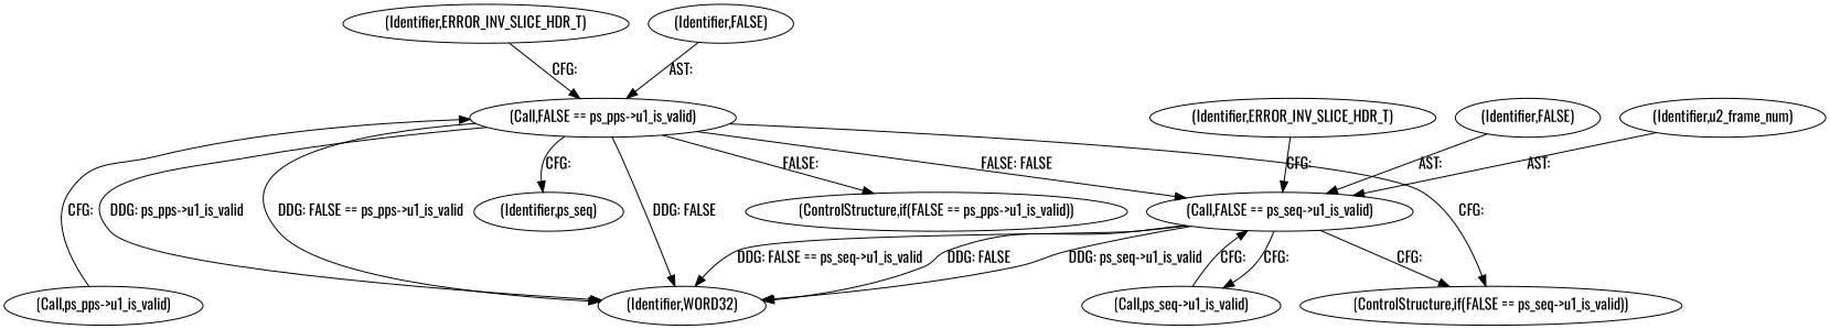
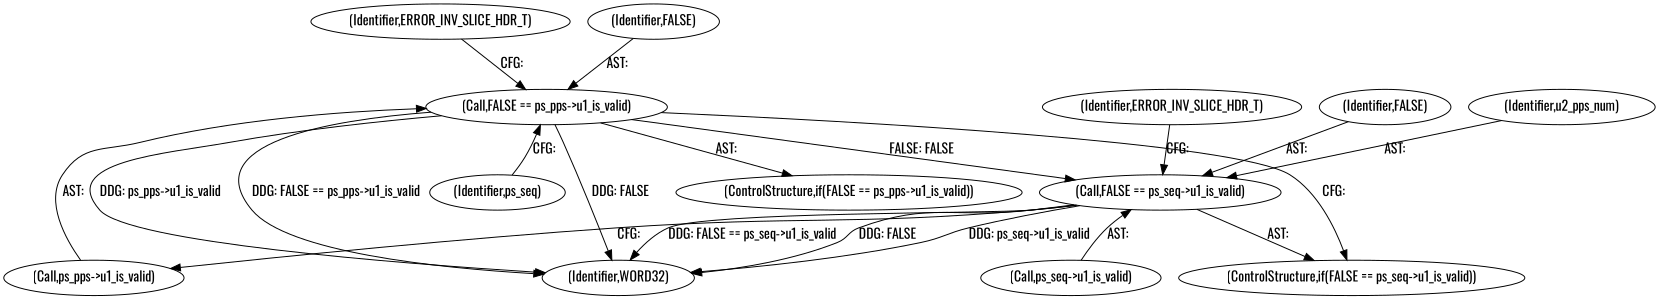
  digraph {
    fontname=Oswald
    node [fontname=Oswald]
    edge [fontname=Oswald]
    n1 [label="(Call,FALSE == ps_pps->u1_is_valid)"]
    n2 [label="(Call,FALSE == ps_seq->u1_is_valid)"]
    n3 [label="(ControlStructure,if(FALSE == ps_pps->u1_is_valid))"]
    n4 [label="(Identifier,WORD32)"]
    n5 [label="(ControlStructure,if(FALSE == ps_seq->u1_is_valid))"]
    n6 [label="(Call,ps_seq->u1_is_valid)"]
    n7 [label="(Call,ps_pps->u1_is_valid)"]
    n8 [label="(Identifier,FALSE)"]
    n9 [label="(Identifier,ps_seq)"]
-   n10 [label="(Identifier,u2_frame_num)"]
+   n10 [label="(Identifier,u2_pps_num)"]
    n11 [label="(Identifier,ERROR_INV_SLICE_HDR_T)"]
    n12 [label="(Identifier,FALSE)"]
    n13 [label="(Identifier,ERROR_INV_SLICE_HDR_T)"]
    n1 -> n2 [label="FALSE: FALSE"]
-   n1 -> n3 [label="FALSE: "]
+   n1 -> n3 [label="AST: "]
    n1 -> n4 [label="DDG: ps_pps->u1_is_valid"]
    n1 -> n4 [label="DDG: FALSE"]
    n1 -> n4 [label="DDG: FALSE == ps_pps->u1_is_valid"]
    n1 -> n5 [label="CFG: "]
    n2 -> n4 [label="DDG: ps_seq->u1_is_valid"]
    n2 -> n4 [label="DDG: FALSE == ps_seq->u1_is_valid"]
    n2 -> n4 [label="DDG: FALSE"]
-   n2 -> n5 [label="CFG: "]
-   n2 -> n6 [label="CFG: "]
-   n6 -> n2 [label="CFG: "]
-   n7 -> n1 [label="CFG: "]
+   n2 -> n5 [label="AST: "]
+   n2 -> n7 [label="CFG: "]
+   n6 -> n2 [label="AST: "]
+   n7 -> n1 [label="AST: "]
    n8 -> n2 [label="AST: "]
-   n1 -> n9 [label="CFG: "]
+   n9 -> n1 [label="CFG: "]
    n10 -> n2 [label="AST: "]
    n11 -> n1 [label="CFG: "]
    n12 -> n1 [label="AST: "]
    n13 -> n2 [label="CFG: "]
  }
